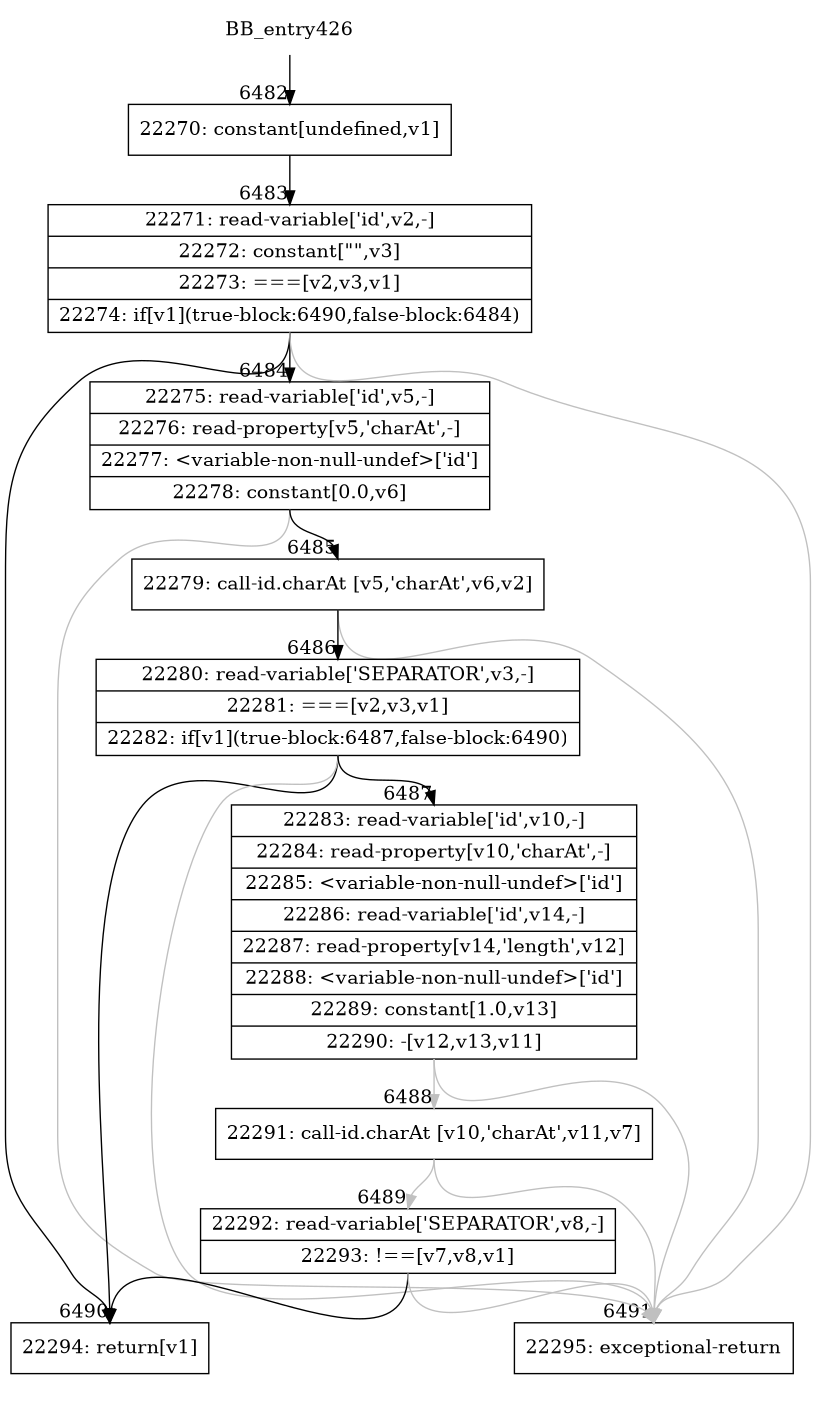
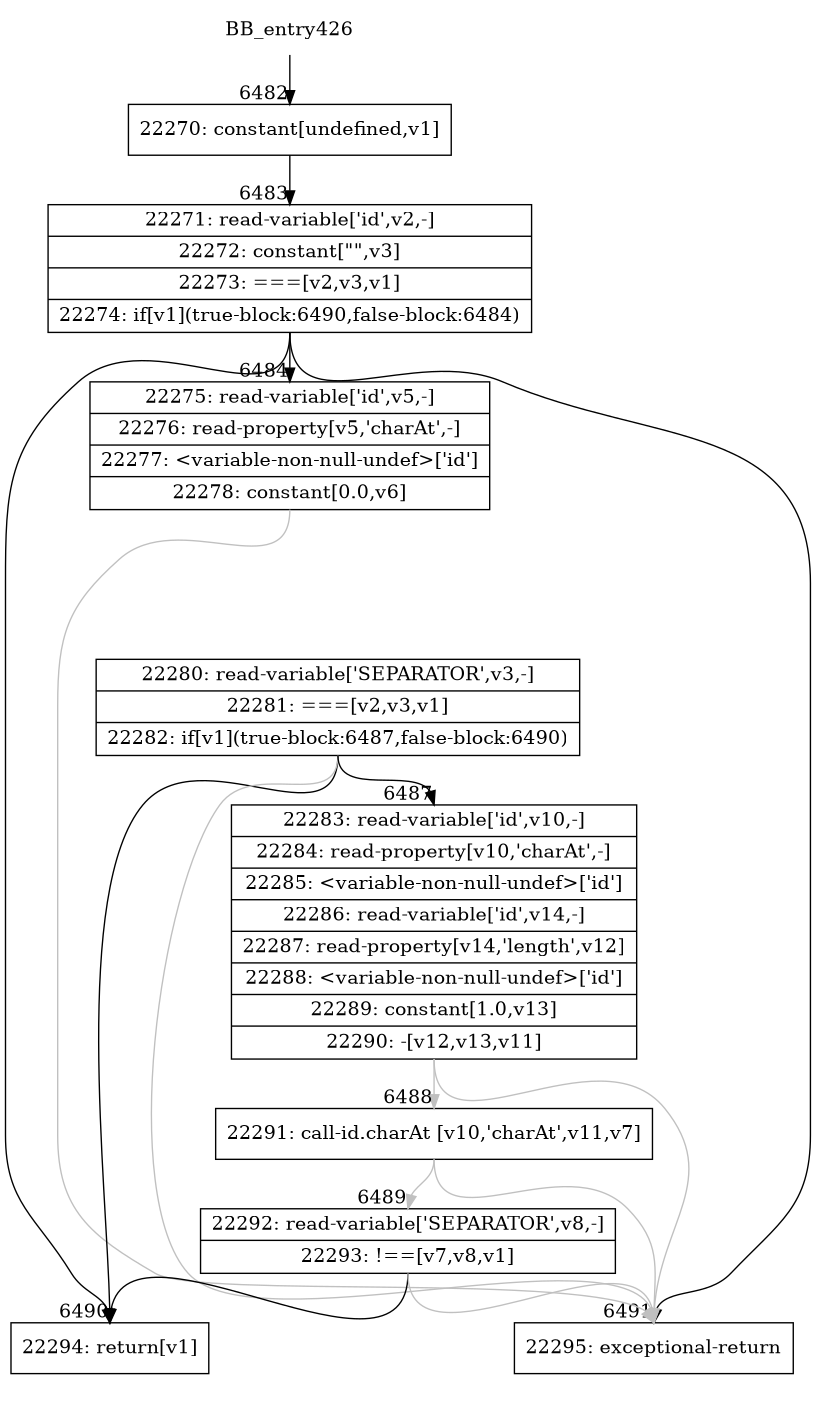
  digraph {
    rankdir=TD
    node [shape=record]
    edge [headport=n tailport=s]
    n1 [label=BB_entry426 shape=none]
    n2 [label="{22270: constant[undefined,v1]}"]
    n3 [label="{22271: read-variable['id',v2,-]|22272: constant[\"\",v3]|22273: ===[v2,v3,v1]|22274: if[v1](true-block:6490,false-block:6484)}"]
    n4 [label="{22294: return[v1]}"]
    n5 [label="{22275: read-variable['id',v5,-]|22276: read-property[v5,'charAt',-]|22277: \<variable-non-null-undef\>['id']|22278: constant[0.0,v6]}"]
    n6 [label="{22295: exceptional-return}"]
-   n7 [label="{22279: call-id.charAt [v5,'charAt',v6,v2]}"]
    n8 [label="{22280: read-variable['SEPARATOR',v3,-]|22281: ===[v2,v3,v1]|22282: if[v1](true-block:6487,false-block:6490)}"]
    n9 [label="{22283: read-variable['id',v10,-]|22284: read-property[v10,'charAt',-]|22285: \<variable-non-null-undef\>['id']|22286: read-variable['id',v14,-]|22287: read-property[v14,'length',v12]|22288: \<variable-non-null-undef\>['id']|22289: constant[1.0,v13]|22290: -[v12,v13,v11]}"]
    n10 [label="{22291: call-id.charAt [v10,'charAt',v11,v7]}"]
    n11 [label="{22292: read-variable['SEPARATOR',v8,-]|22293: !==[v7,v8,v1]}"]
    n1 -> n2 [headlabel="    6482"]
    n2 -> n3 [headlabel="      6483"]
    n3 -> n4 [headlabel="      6490"]
    n3 -> n5 [headlabel="      6484"]
-   n3 -> n6 [color=gray headlabel="      6491"]
+   n3 -> n6 [color=black headlabel="      6491"]
    n5 -> n6 [color=gray]
-   n5 -> n7 [headlabel="      6485"]
-   n7 -> n6 [color=gray]
-   n7 -> n8 [headlabel="      6486"]
    n8 -> n4
    n8 -> n6 [color=gray]
    n8 -> n9 [headlabel="      6487"]
    n9 -> n6 [color=gray]
    n9 -> n10 [color=gray headlabel="      6488"]
    n10 -> n6 [color=gray]
    n10 -> n11 [color=gray headlabel="      6489"]
    n11 -> n4
    n11 -> n6 [color=gray]
  }
